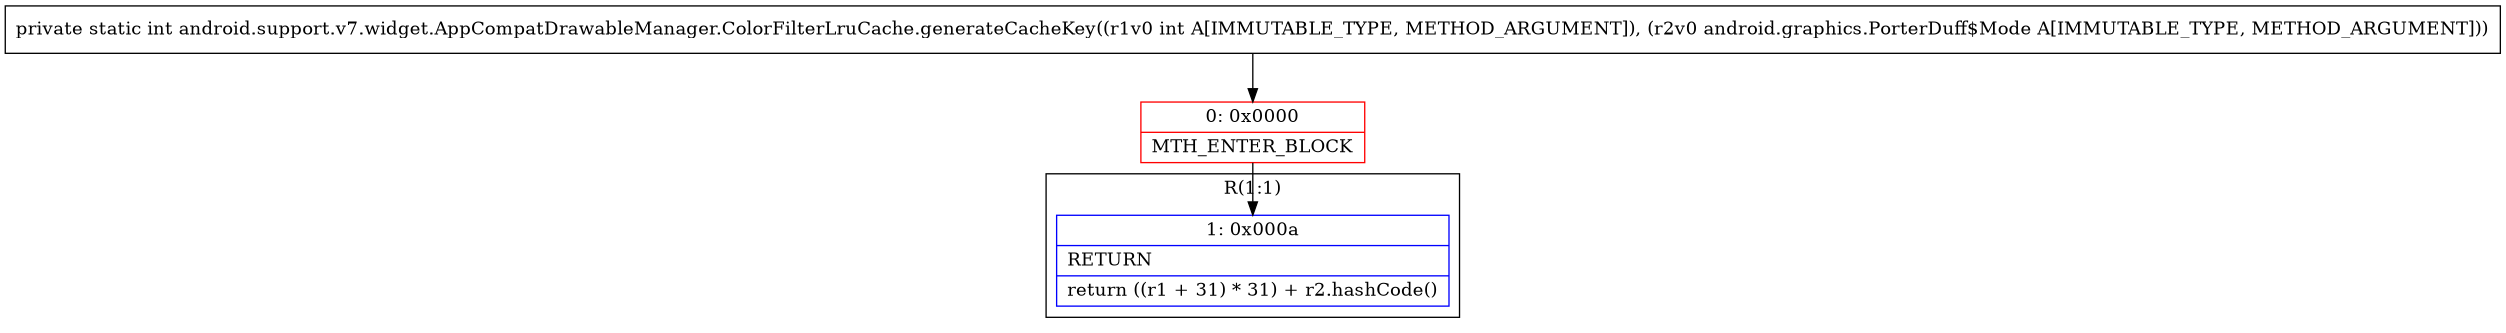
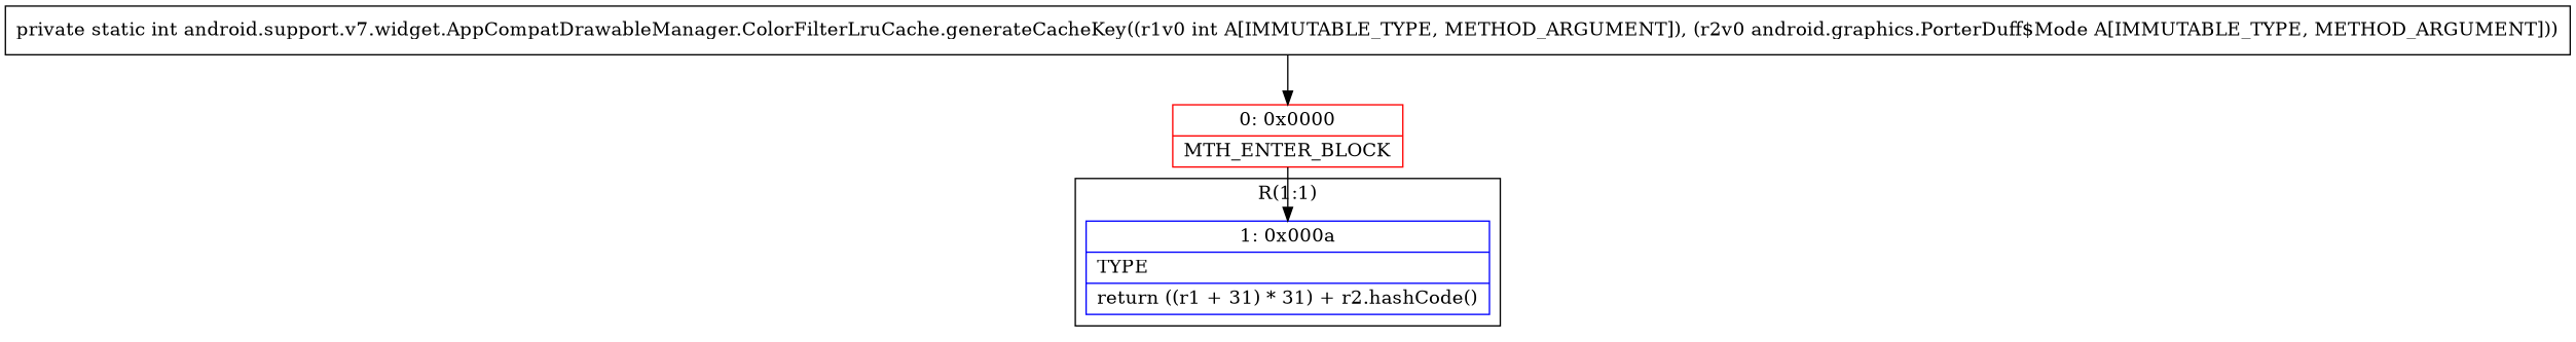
  digraph {
    fontname="DejaVu Serif"
    node [shape=record fontname="DejaVu Serif"]
    edge [fontname="DejaVu Serif"]
-   n1 [color=blue label="{1\:\ 0x000a|RETURN\l|return ((r1 + 31) * 31) + r2.hashCode()\l}"]
+   n1 [color=blue label="{1\:\ 0x000a|TYPE\l|return ((r1 + 31) * 31) + r2.hashCode()\l}"]
    n2 [color=red label="{0\:\ 0x0000|MTH_ENTER_BLOCK\l}"]
    n3 [label="{private static int android.support.v7.widget.AppCompatDrawableManager.ColorFilterLruCache.generateCacheKey((r1v0 int A[IMMUTABLE_TYPE, METHOD_ARGUMENT]), (r2v0 android.graphics.PorterDuff$Mode A[IMMUTABLE_TYPE, METHOD_ARGUMENT])) }"]
    subgraph cluster_1 {
      label="R(1:1)"
      n1
    }
    n2 -> n1
    n3 -> n2
  }
